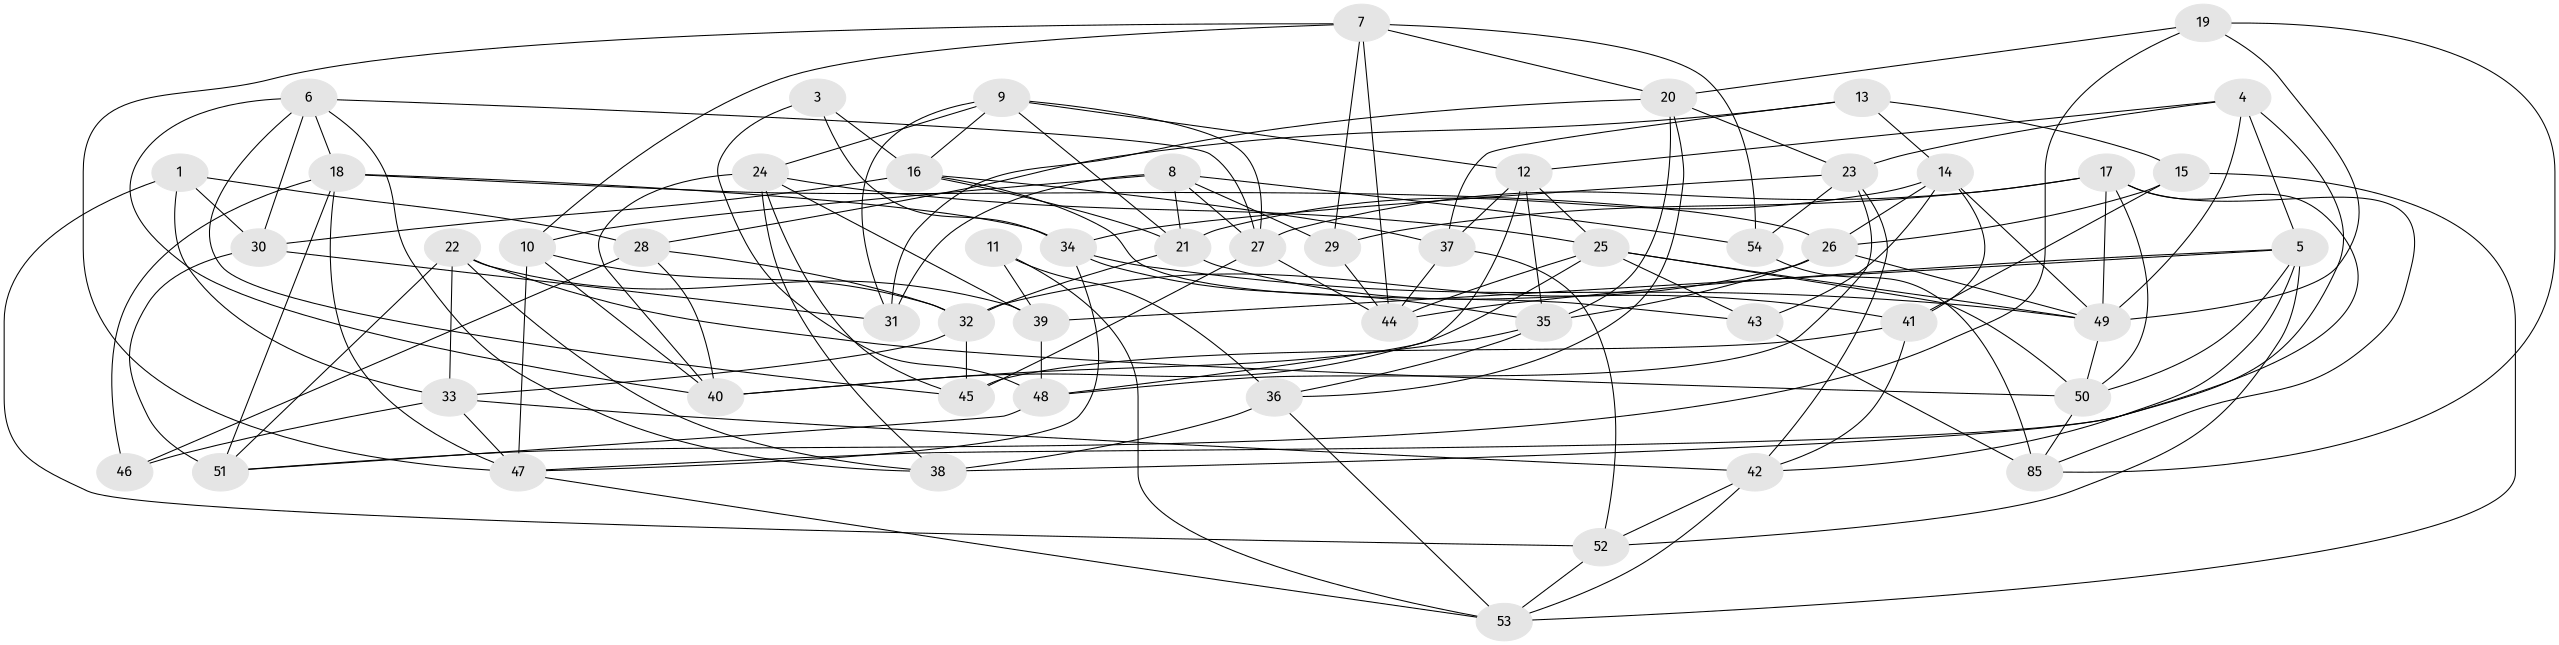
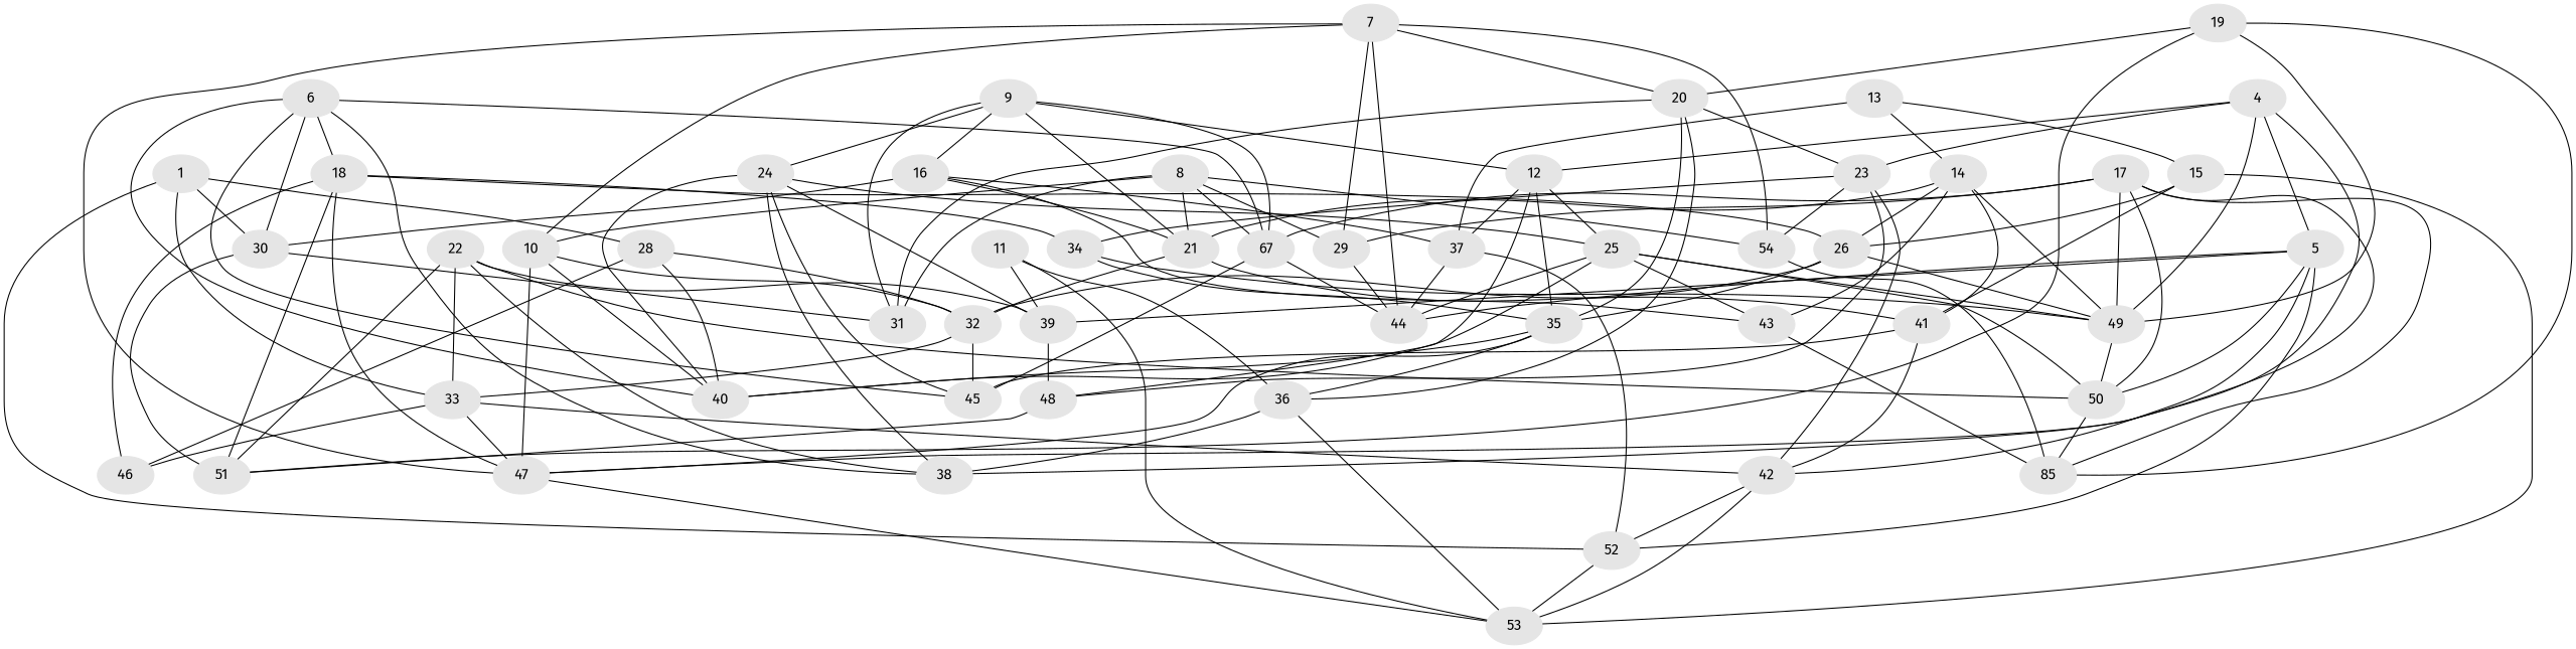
  graph {
    fontname="Fira Sans"
    node [color=gray90 fontname="Fira Sans" style=filled]
    edge [fontname="Fira Sans" weight=1.0]
    1
    28
    30
    33
    52
    40
    32
    46
    31
    51
    47
    42
    53
    4
    5
    12
    23
    49
    13
    37
    14
    15
    n23 [label=85]
    43
-   3
    16
    34
    48
    21
    35
    36
    38
    39
    44
    50
    25
    54
    6
    18
-   27
+   27 [label=67]
    45
    26
    7
    10
    20
    29
    8
    41
    9
    24
    11
    17
    19
    22
    1 -- 28
    1 -- 30
    1 -- 33
    1 -- 52
    28 -- 40 [weight=2.0]
    28 -- 32
    28 -- 46
    30 -- 31
    30 -- 51 [weight=2.0]
    33 -- 46 [weight=2.0]
    33 -- 47 [weight=3.0]
    33 -- 42
    52 -- 53
    32 -- 33
    32 -- 45
    47 -- 53
    42 -- 52
    42 -- 53
    4 -- 47
    4 -- 5
    4 -- 12
    4 -- 23
    4 -- 49
    5 -- 52
    5 -- 42
    5 -- 39
    5 -- 44
    5 -- 50
    12 -- 37
    12 -- 48
    12 -- 35
    12 -- 25
    23 -- 42
    23 -- 34
    23 -- 48
    23 -- 54
    49 -- 50
-   13 -- 28
    13 -- 37
    13 -- 14
    13 -- 15
    37 -- 52 [weight=2.0]
    37 -- 44
    14 -- 49
    14 -- 43
    14 -- 21
    14 -- 26
    14 -- 41
    15 -- 53
    15 -- 26
    15 -- 41
    43 -- n23 [weight=2.0]
-   3 -- 16
-   3 -- 34
-   3 -- 48
    16 -- 30
    16 -- 37
    16 -- 43
    16 -- 21
-   34 -- 47
+   35 -- 47
    34 -- 49
    34 -- 35
    48 -- 51
    21 -- 32
    21 -- 41
    35 -- 40
    35 -- 36
    36 -- 53
    36 -- 38 [weight=2.0]
    39 -- 48 [weight=2.0]
    50 -- n23
    25 -- 40 [weight=2.0]
    25 -- 49
    25 -- 43
    25 -- 44
    25 -- 50
    54 -- n23
    6 -- 30
    6 -- 40
    6 -- 38
    6 -- 18
    6 -- 27
    6 -- 45
    18 -- 46
    18 -- 51
    18 -- 47
    18 -- 34
    18 -- 26
    27 -- 44
    27 -- 45
    26 -- 32
    26 -- 49
    26 -- 35
    7 -- 47
    7 -- 44
    7 -- 54
    7 -- 10
    7 -- 20
    7 -- 29
    10 -- 40
    10 -- 32
    10 -- 47 [weight=2.0]
    20 -- 31
    20 -- 23
    20 -- 35
    20 -- 36
    29 -- 44
    8 -- 31
    8 -- 21
    8 -- 54
    8 -- 27
    8 -- 10
    8 -- 29
    41 -- 42
    41 -- 45 [weight=2.0]
    9 -- 31
    9 -- 12
    9 -- 16
    9 -- 21
    9 -- 27
    9 -- 24
    24 -- 40
    24 -- 38
    24 -- 39
    24 -- 25
    24 -- 45
    11 -- 53
    11 -- 36 [weight=2.0]
    11 -- 39
    17 -- 49
    17 -- n23
    17 -- 38
    17 -- 50
    17 -- 27
    17 -- 29
    19 -- 51
    19 -- 49
    19 -- n23
    19 -- 20
    22 -- 33 [weight=2.0]
    22 -- 51
    22 -- 38
    22 -- 39
    22 -- 50
  }
